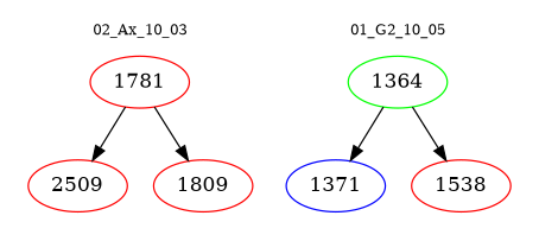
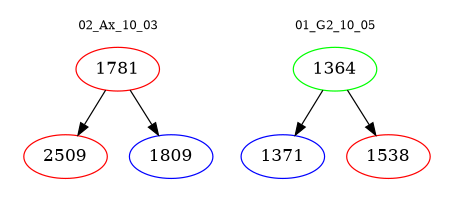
  digraph {
    node [color=red]
    edge [color=black]
    n1 [label=1781]
    n2 [label=2509]
-   n3 [label=1809]
+   n3 [color=blue label=1809]
    n4 [color=green label=1364]
    n5 [color=blue label=1371]
    n6 [label=1538]
    subgraph cluster_1 {
      color=white
      fontsize=10
      label="02_Ax_10_03"
      n1
      n2
      n3
    }
    subgraph cluster_2 {
      color=white
      fontsize=10
      label="01_G2_10_05"
      n4
      n5
      n6
    }
    n1 -> n2
    n1 -> n3
    n4 -> n5
    n4 -> n6
  }
